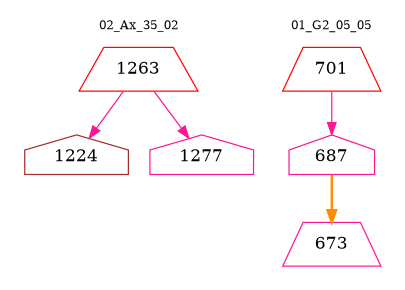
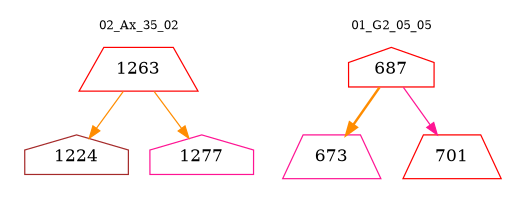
  digraph {
    node [color=deeppink shape=trapezium]
    edge [color=deeppink style=solid]
    n1 [color=red label=1263]
    n2 [color=brown label=1224 shape=house]
    n3 [label=1277 shape=house]
-   n4 [label=687 shape=house]
+   n4 [color=red label=687 shape=house]
    n5 [label=673]
    n6 [color=red label=701]
    subgraph cluster_1 {
      color=white
      fontsize=10
      label="02_Ax_35_02"
      n1
      n2
      n3
    }
    subgraph cluster_2 {
      color=white
      fontsize=10
      label="01_G2_05_05"
      n4
      n5
      n6
    }
-   n1 -> n2
-   n1 -> n3
+   n1 -> n2 [color=darkorange]
+   n1 -> n3 [color=darkorange]
    n4 -> n5 [color=darkorange style=bold]
-   n6 -> n4
+   n4 -> n6
  }
